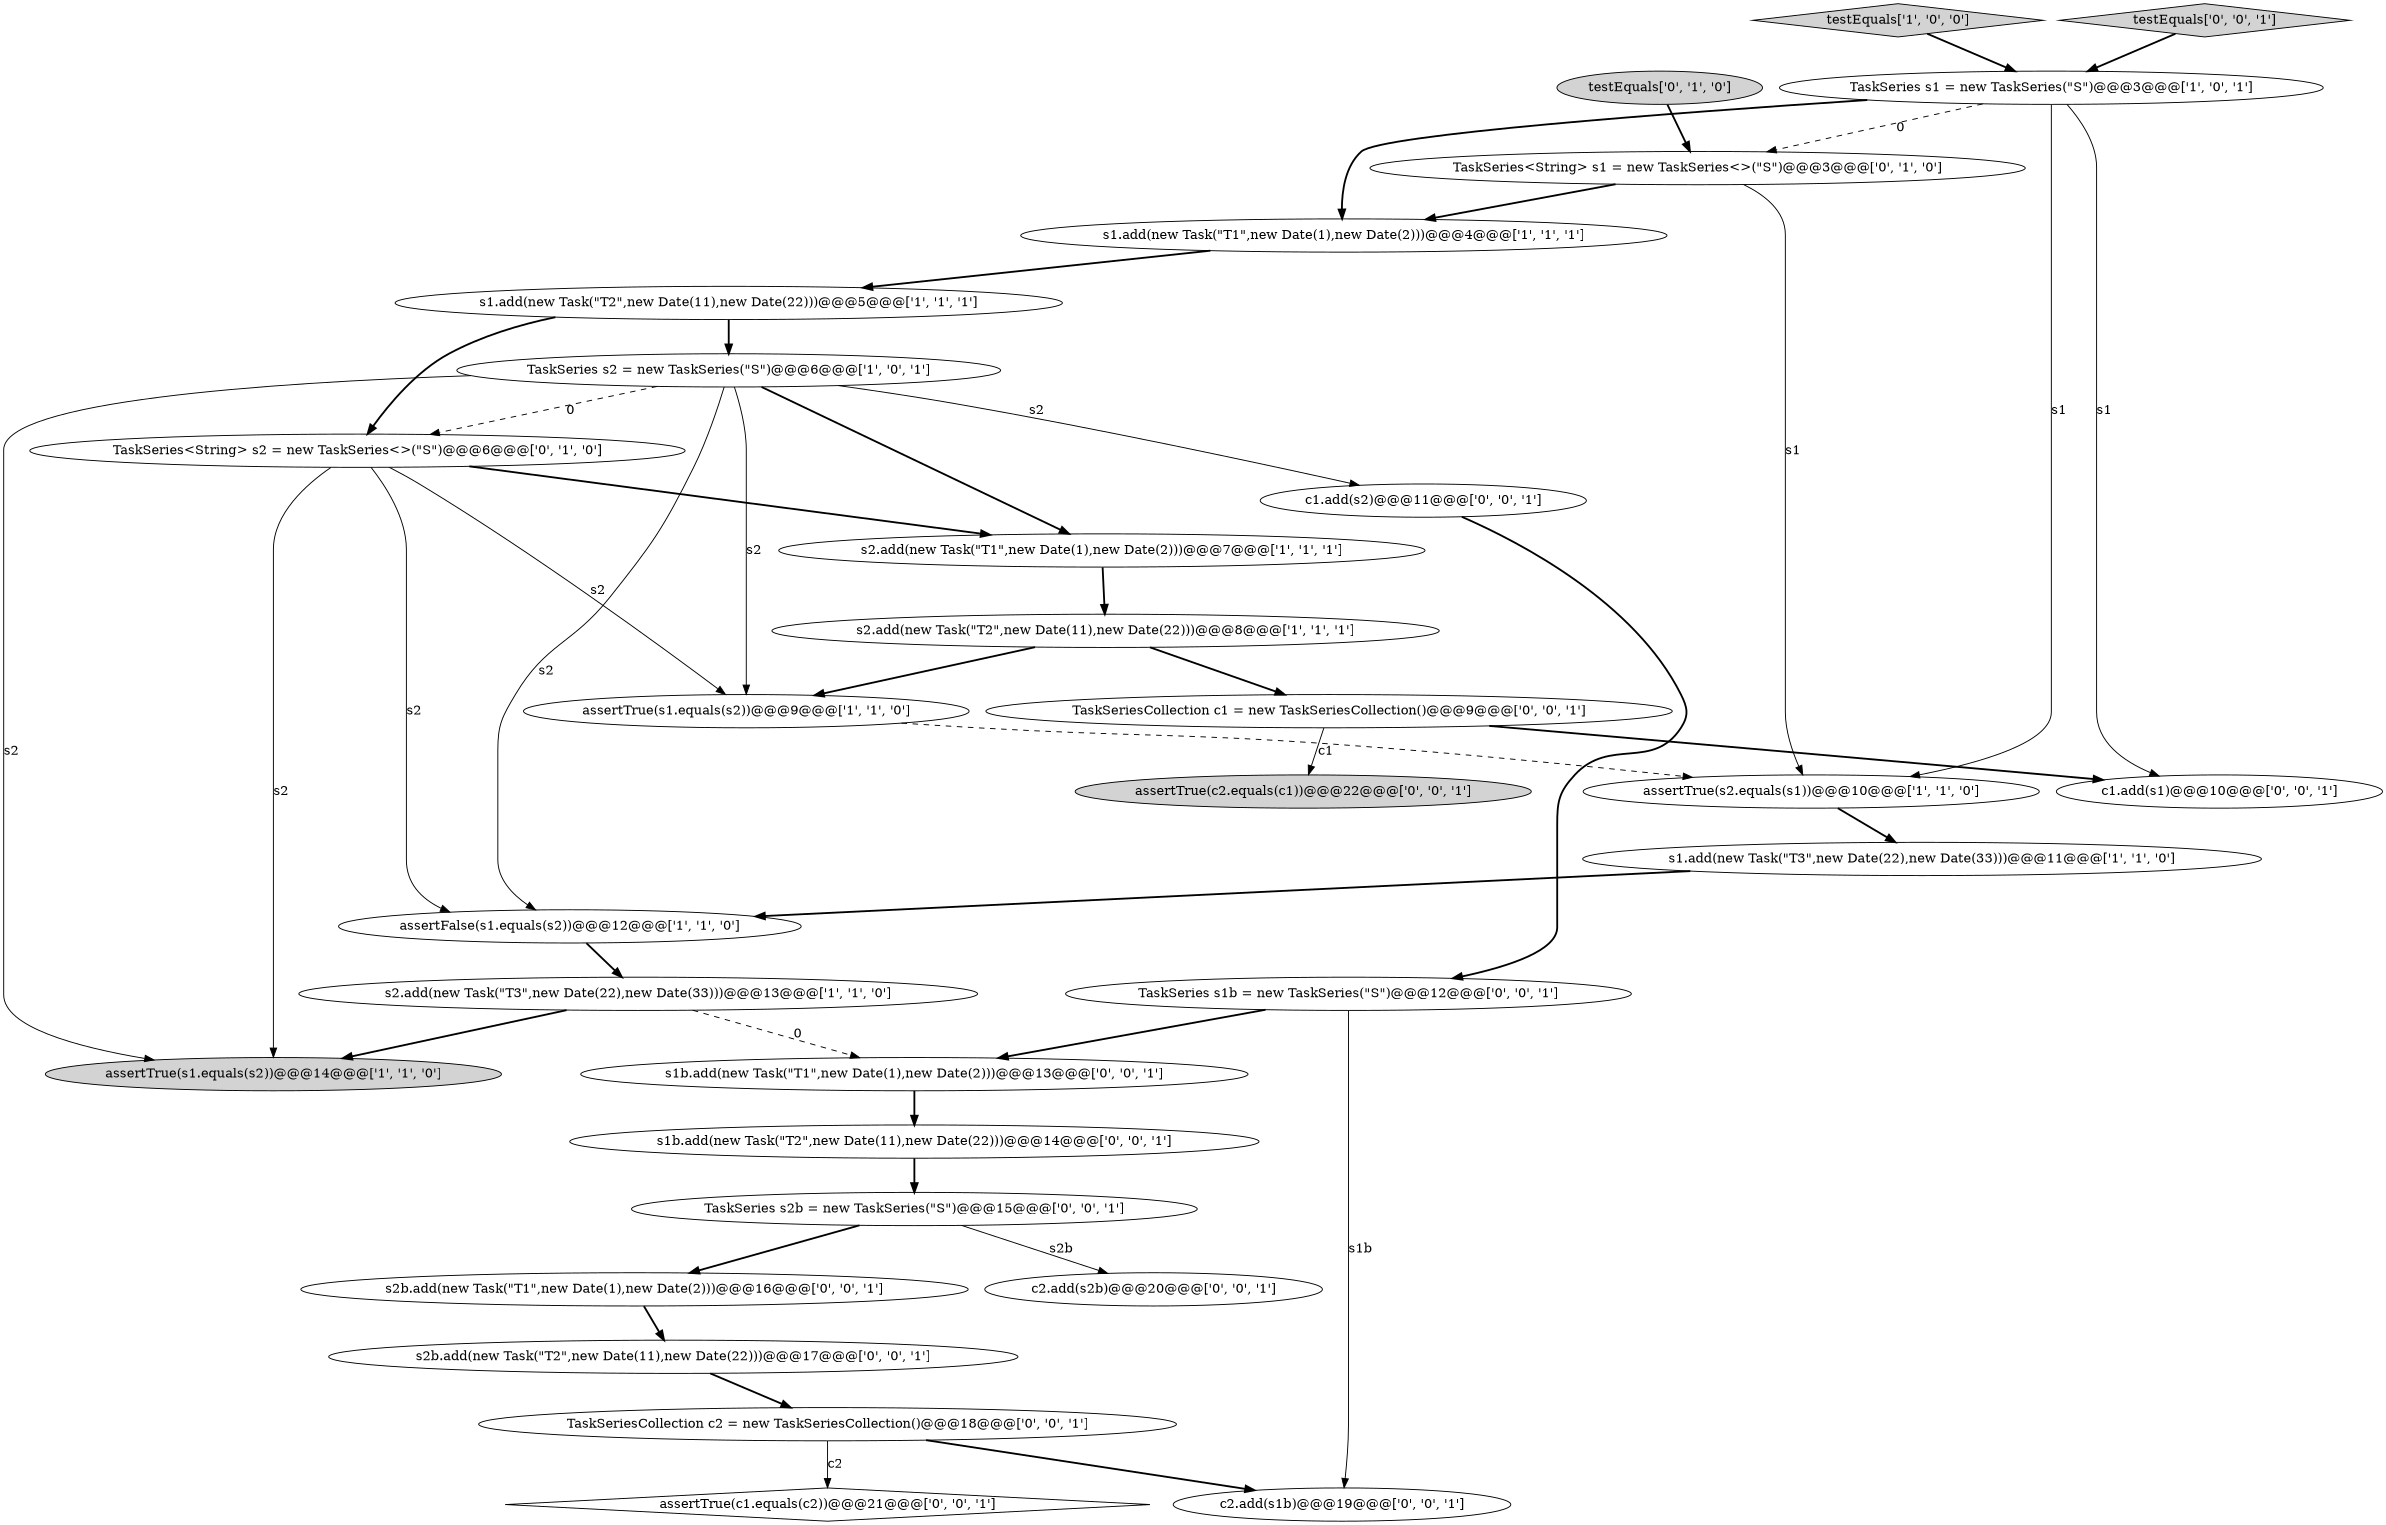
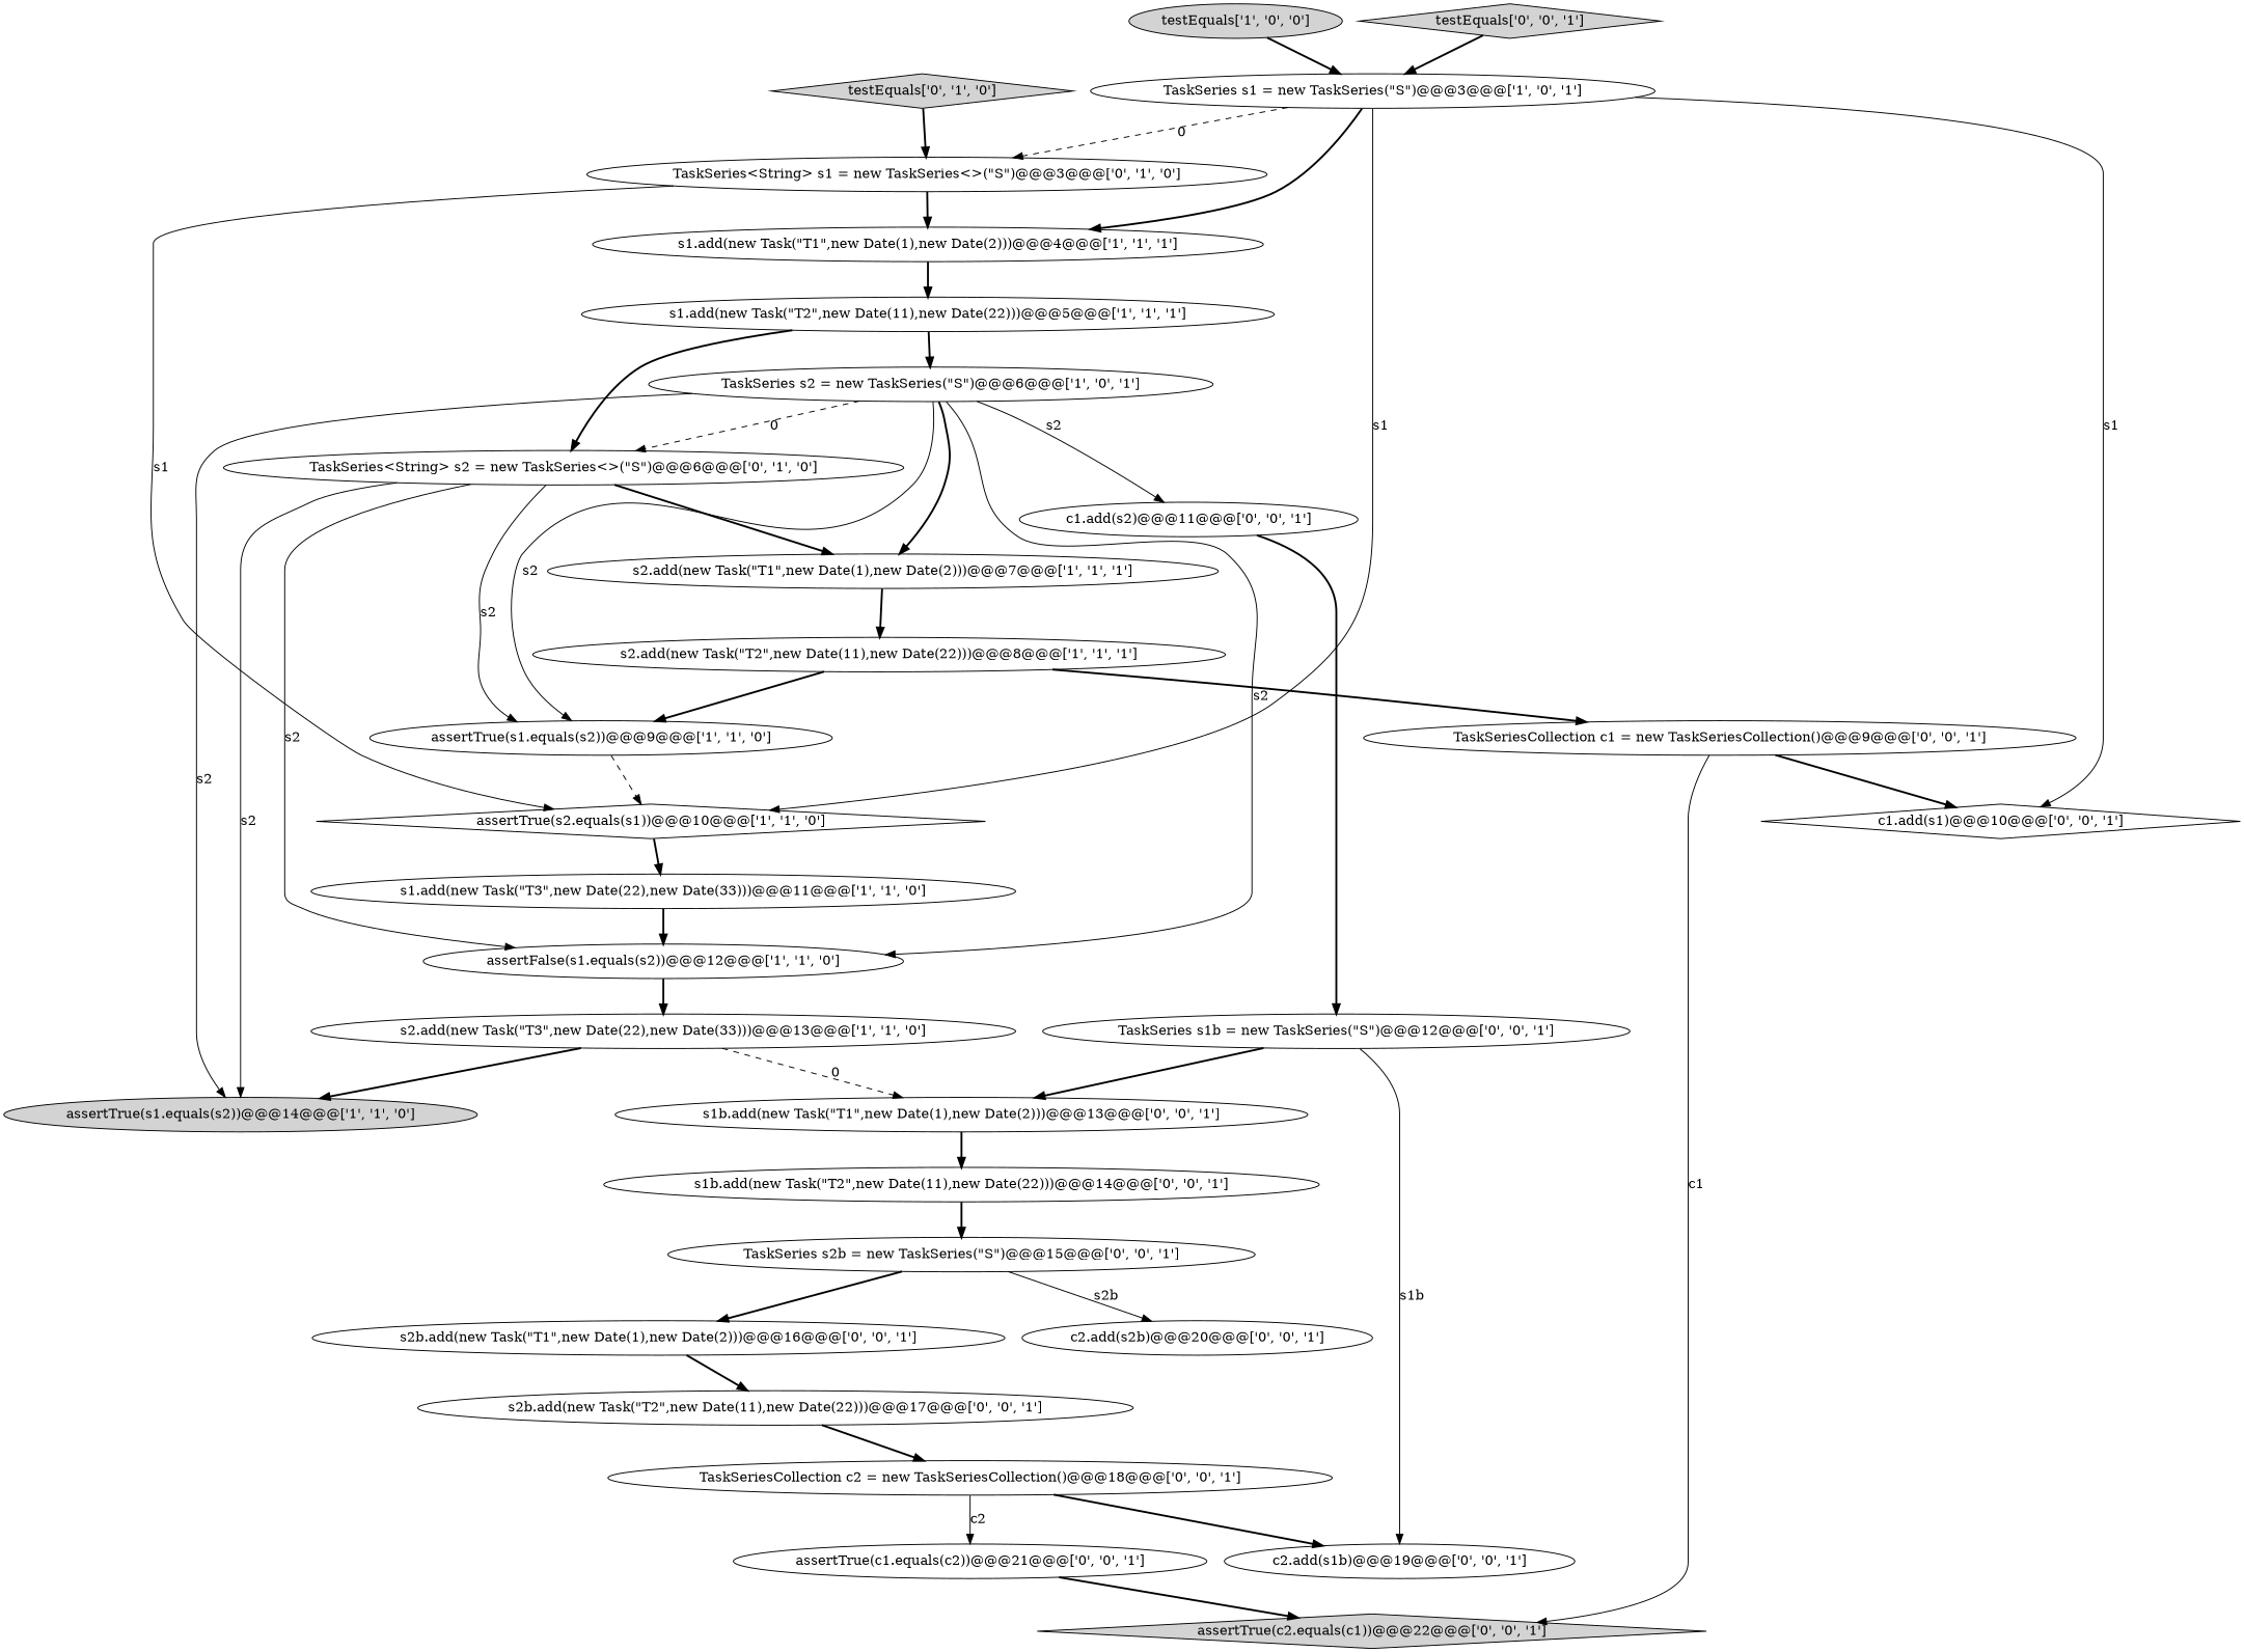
  digraph {
    node [fillcolor=white shape=ellipse style=filled]
    edge [style=bold]
    n1 [label="TaskSeries s1 = new TaskSeries(\"S\")@@@3@@@['1', '0', '1']"]
-   n2 [label="assertTrue(s2.equals(s1))@@@10@@@['1', '1', '0']"]
-   n3 [label="c1.add(s1)@@@10@@@['0', '0', '1']"]
+   n2 [label="assertTrue(s2.equals(s1))@@@10@@@['1', '1', '0']" shape=diamond]
+   n3 [label="c1.add(s1)@@@10@@@['0', '0', '1']" shape=diamond]
    n4 [label="s1.add(new Task(\"T1\",new Date(1),new Date(2)))@@@4@@@['1', '1', '1']"]
    n5 [label="TaskSeries<String> s1 = new TaskSeries<>(\"S\")@@@3@@@['0', '1', '0']"]
    n6 [label="s1.add(new Task(\"T3\",new Date(22),new Date(33)))@@@11@@@['1', '1', '0']"]
    n7 [label="s1.add(new Task(\"T2\",new Date(11),new Date(22)))@@@5@@@['1', '1', '1']"]
    n8 [label="assertFalse(s1.equals(s2))@@@12@@@['1', '1', '0']"]
    n9 [label="s2.add(new Task(\"T3\",new Date(22),new Date(33)))@@@13@@@['1', '1', '0']"]
    n10 [label="s2.add(new Task(\"T2\",new Date(11),new Date(22)))@@@8@@@['1', '1', '1']"]
    n11 [label="assertTrue(s1.equals(s2))@@@9@@@['1', '1', '0']"]
    n12 [label="TaskSeriesCollection c1 = new TaskSeriesCollection()@@@9@@@['0', '0', '1']"]
-   n13 [fillcolor=lightgray label="assertTrue(c2.equals(c1))@@@22@@@['0', '0', '1']"]
-   n14 [label="assertTrue(c1.equals(c2))@@@21@@@['0', '0', '1']" shape=diamond]
+   n13 [fillcolor=lightgray label="assertTrue(c2.equals(c1))@@@22@@@['0', '0', '1']" shape=diamond]
+   n14 [label="assertTrue(c1.equals(c2))@@@21@@@['0', '0', '1']"]
    n15 [label="TaskSeries s2 = new TaskSeries(\"S\")@@@6@@@['1', '0', '1']"]
    n16 [label="c1.add(s2)@@@11@@@['0', '0', '1']"]
    n17 [label="s2.add(new Task(\"T1\",new Date(1),new Date(2)))@@@7@@@['1', '1', '1']"]
    n18 [fillcolor=lightgray label="assertTrue(s1.equals(s2))@@@14@@@['1', '1', '0']"]
    n19 [label="TaskSeries<String> s2 = new TaskSeries<>(\"S\")@@@6@@@['0', '1', '0']"]
    n20 [label="TaskSeries s1b = new TaskSeries(\"S\")@@@12@@@['0', '0', '1']"]
    n21 [label="c2.add(s2b)@@@20@@@['0', '0', '1']"]
    n22 [label="s1b.add(new Task(\"T1\",new Date(1),new Date(2)))@@@13@@@['0', '0', '1']"]
    n23 [label="c2.add(s1b)@@@19@@@['0', '0', '1']"]
    n24 [label="s1b.add(new Task(\"T2\",new Date(11),new Date(22)))@@@14@@@['0', '0', '1']"]
    n25 [label="TaskSeries s2b = new TaskSeries(\"S\")@@@15@@@['0', '0', '1']"]
-   n26 [fillcolor=lightgray label="testEquals['1', '0', '0']" shape=diamond]
+   n26 [fillcolor=lightgray label="testEquals['1', '0', '0']"]
    n27 [label="s2b.add(new Task(\"T1\",new Date(1),new Date(2)))@@@16@@@['0', '0', '1']"]
    n28 [fillcolor=lightgray label="testEquals['0', '0', '1']" shape=diamond]
    n29 [label="s2b.add(new Task(\"T2\",new Date(11),new Date(22)))@@@17@@@['0', '0', '1']"]
    n30 [label="TaskSeriesCollection c2 = new TaskSeriesCollection()@@@18@@@['0', '0', '1']"]
-   n31 [fillcolor=lightgray label="testEquals['0', '1', '0']"]
+   n31 [fillcolor=lightgray label="testEquals['0', '1', '0']" shape=diamond]
    n1 -> n2 [label=s1 style=solid]
    n1 -> n3 [label=s1 style=solid]
    n1 -> n4
    n1 -> n5 [label=0 style=dashed]
    n2 -> n6
    n4 -> n7
    n5 -> n2 [label=s1 style=solid]
    n5 -> n4
    n6 -> n8
    n7 -> n15
    n7 -> n19
    n8 -> n9
    n9 -> n18
    n9 -> n22 [label=0 style=dashed]
    n10 -> n11
    n10 -> n12
    n11 -> n2 [style=dashed]
    n12 -> n3
    n12 -> n13 [label=c1 style=solid]
+   n14 -> n13
    n15 -> n8 [label=s2 style=solid]
    n15 -> n11 [label=s2 style=solid]
    n15 -> n16 [label=s2 style=solid]
    n15 -> n17
    n15 -> n18 [label=s2 style=solid]
    n15 -> n19 [label=0 style=dashed]
    n16 -> n20
    n17 -> n10
    n19 -> n8 [label=s2 style=solid]
    n19 -> n11 [label=s2 style=solid]
    n19 -> n17
    n19 -> n18 [label=s2 style=solid]
    n20 -> n22
    n20 -> n23 [label=s1b style=solid]
    n22 -> n24
    n24 -> n25
    n25 -> n21 [label=s2b style=solid]
    n25 -> n27
    n26 -> n1
    n27 -> n29
    n28 -> n1
    n29 -> n30
    n30 -> n14 [label=c2 style=solid]
    n30 -> n23
    n31 -> n5
  }
